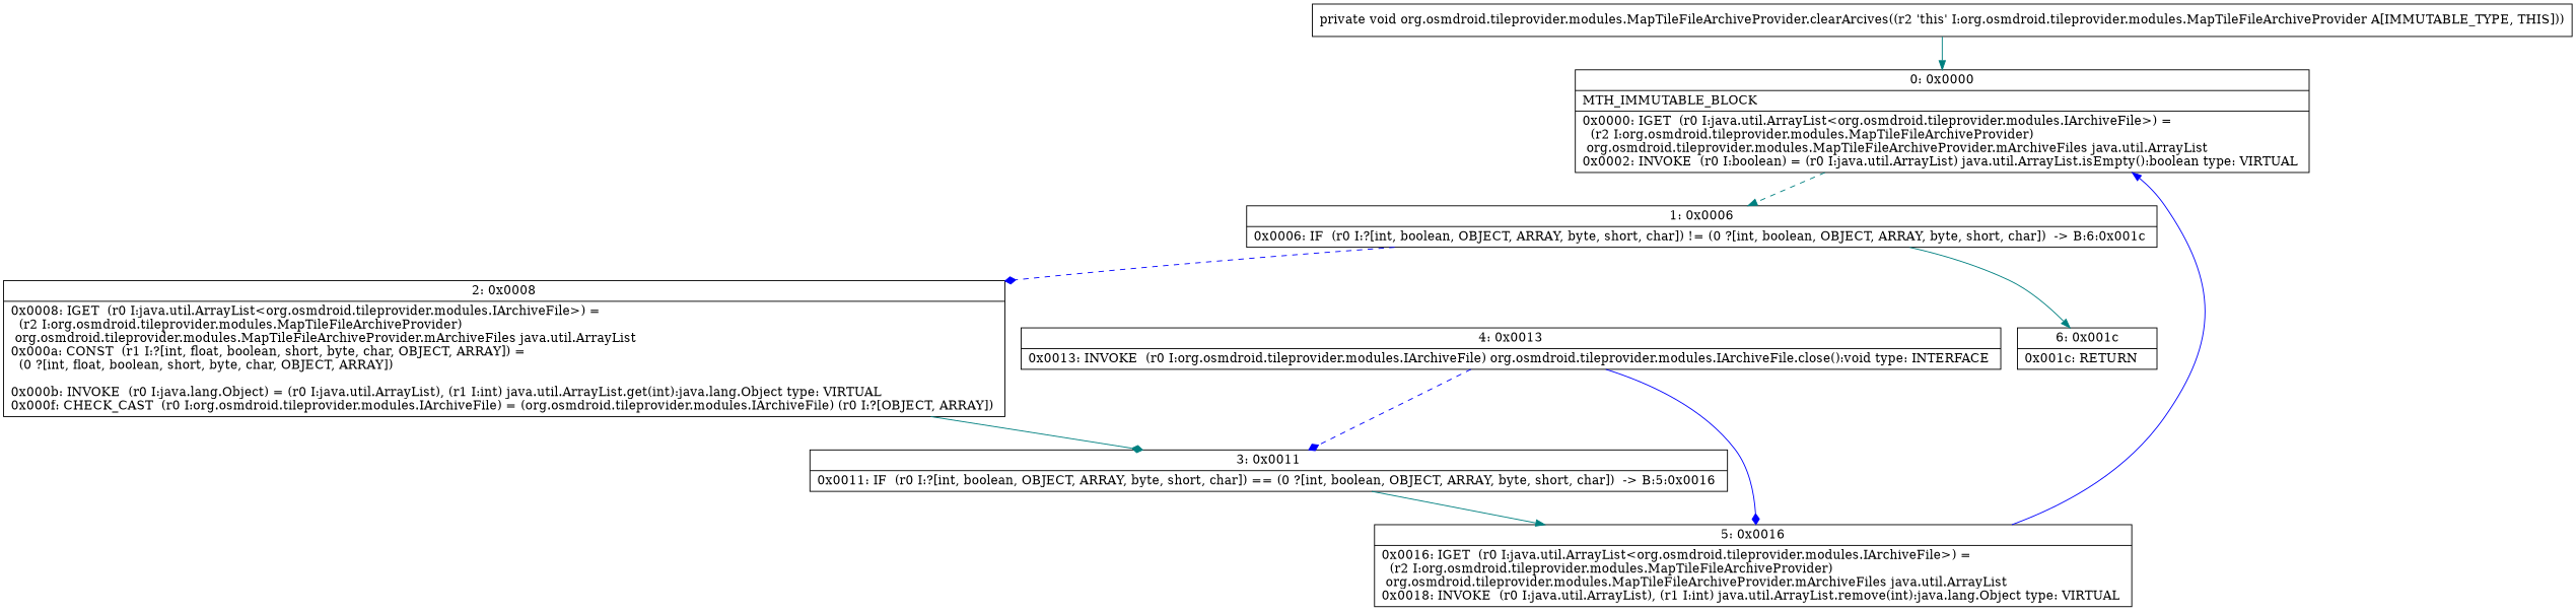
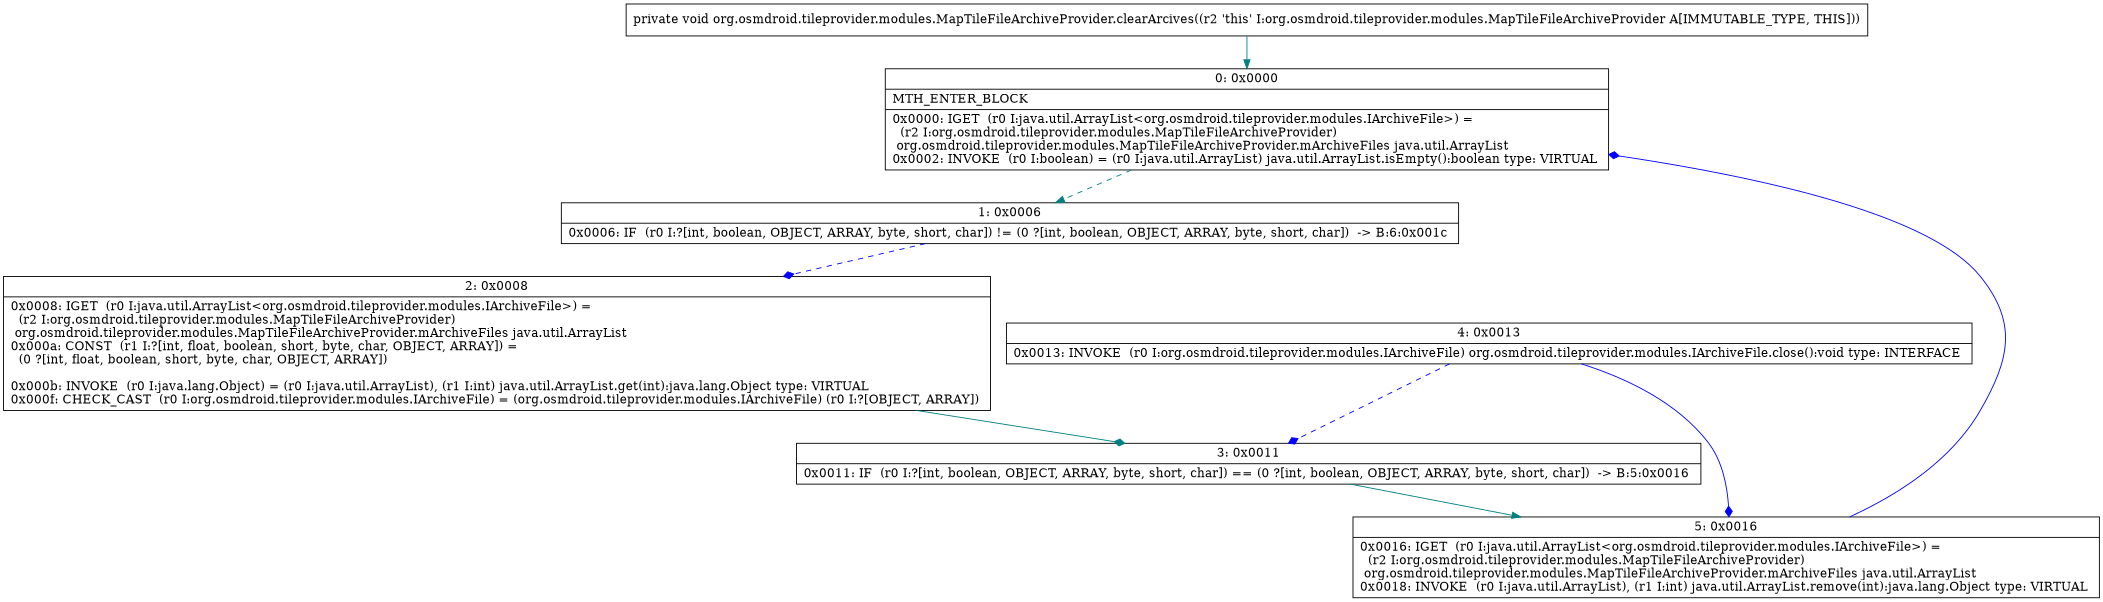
  digraph {
    node [shape=record]
    edge [arrowhead=diamond color=teal]
-   n1 [label="{0\:\ 0x0000|MTH_IMMUTABLE_BLOCK\l|0x0000: IGET  (r0 I:java.util.ArrayList\<org.osmdroid.tileprovider.modules.IArchiveFile\>) = \l  (r2 I:org.osmdroid.tileprovider.modules.MapTileFileArchiveProvider)\l org.osmdroid.tileprovider.modules.MapTileFileArchiveProvider.mArchiveFiles java.util.ArrayList \l0x0002: INVOKE  (r0 I:boolean) = (r0 I:java.util.ArrayList) java.util.ArrayList.isEmpty():boolean type: VIRTUAL \l}"]
+   n1 [label="{0\:\ 0x0000|MTH_ENTER_BLOCK\l|0x0000: IGET  (r0 I:java.util.ArrayList\<org.osmdroid.tileprovider.modules.IArchiveFile\>) = \l  (r2 I:org.osmdroid.tileprovider.modules.MapTileFileArchiveProvider)\l org.osmdroid.tileprovider.modules.MapTileFileArchiveProvider.mArchiveFiles java.util.ArrayList \l0x0002: INVOKE  (r0 I:boolean) = (r0 I:java.util.ArrayList) java.util.ArrayList.isEmpty():boolean type: VIRTUAL \l}"]
    n2 [label="{1\:\ 0x0006|0x0006: IF  (r0 I:?[int, boolean, OBJECT, ARRAY, byte, short, char]) != (0 ?[int, boolean, OBJECT, ARRAY, byte, short, char])  \-\> B:6:0x001c \l}"]
    n3 [label="{2\:\ 0x0008|0x0008: IGET  (r0 I:java.util.ArrayList\<org.osmdroid.tileprovider.modules.IArchiveFile\>) = \l  (r2 I:org.osmdroid.tileprovider.modules.MapTileFileArchiveProvider)\l org.osmdroid.tileprovider.modules.MapTileFileArchiveProvider.mArchiveFiles java.util.ArrayList \l0x000a: CONST  (r1 I:?[int, float, boolean, short, byte, char, OBJECT, ARRAY]) = \l  (0 ?[int, float, boolean, short, byte, char, OBJECT, ARRAY])\l \l0x000b: INVOKE  (r0 I:java.lang.Object) = (r0 I:java.util.ArrayList), (r1 I:int) java.util.ArrayList.get(int):java.lang.Object type: VIRTUAL \l0x000f: CHECK_CAST  (r0 I:org.osmdroid.tileprovider.modules.IArchiveFile) = (org.osmdroid.tileprovider.modules.IArchiveFile) (r0 I:?[OBJECT, ARRAY]) \l}"]
-   n4 [label="{6\:\ 0x001c|0x001c: RETURN   \l}"]
    n5 [label="{3\:\ 0x0011|0x0011: IF  (r0 I:?[int, boolean, OBJECT, ARRAY, byte, short, char]) == (0 ?[int, boolean, OBJECT, ARRAY, byte, short, char])  \-\> B:5:0x0016 \l}"]
    n6 [label="{5\:\ 0x0016|0x0016: IGET  (r0 I:java.util.ArrayList\<org.osmdroid.tileprovider.modules.IArchiveFile\>) = \l  (r2 I:org.osmdroid.tileprovider.modules.MapTileFileArchiveProvider)\l org.osmdroid.tileprovider.modules.MapTileFileArchiveProvider.mArchiveFiles java.util.ArrayList \l0x0018: INVOKE  (r0 I:java.util.ArrayList), (r1 I:int) java.util.ArrayList.remove(int):java.lang.Object type: VIRTUAL \l}"]
    n7 [label="{4\:\ 0x0013|0x0013: INVOKE  (r0 I:org.osmdroid.tileprovider.modules.IArchiveFile) org.osmdroid.tileprovider.modules.IArchiveFile.close():void type: INTERFACE \l}"]
    n8 [label="{private void org.osmdroid.tileprovider.modules.MapTileFileArchiveProvider.clearArcives((r2 'this' I:org.osmdroid.tileprovider.modules.MapTileFileArchiveProvider A[IMMUTABLE_TYPE, THIS])) }"]
    n1 -> n2 [arrowhead=normal style=dashed]
    n2 -> n3 [color=blue style=dashed]
-   n2 -> n4 [arrowhead=normal]
    n3 -> n5
    n5 -> n6 [arrowhead=normal]
-   n6 -> n1 [arrowhead=normal color=blue]
+   n6 -> n1 [color=blue]
    n7 -> n5 [color=blue style=dashed]
    n7 -> n6 [color=blue]
    n8 -> n1 [arrowhead=normal]
  }
